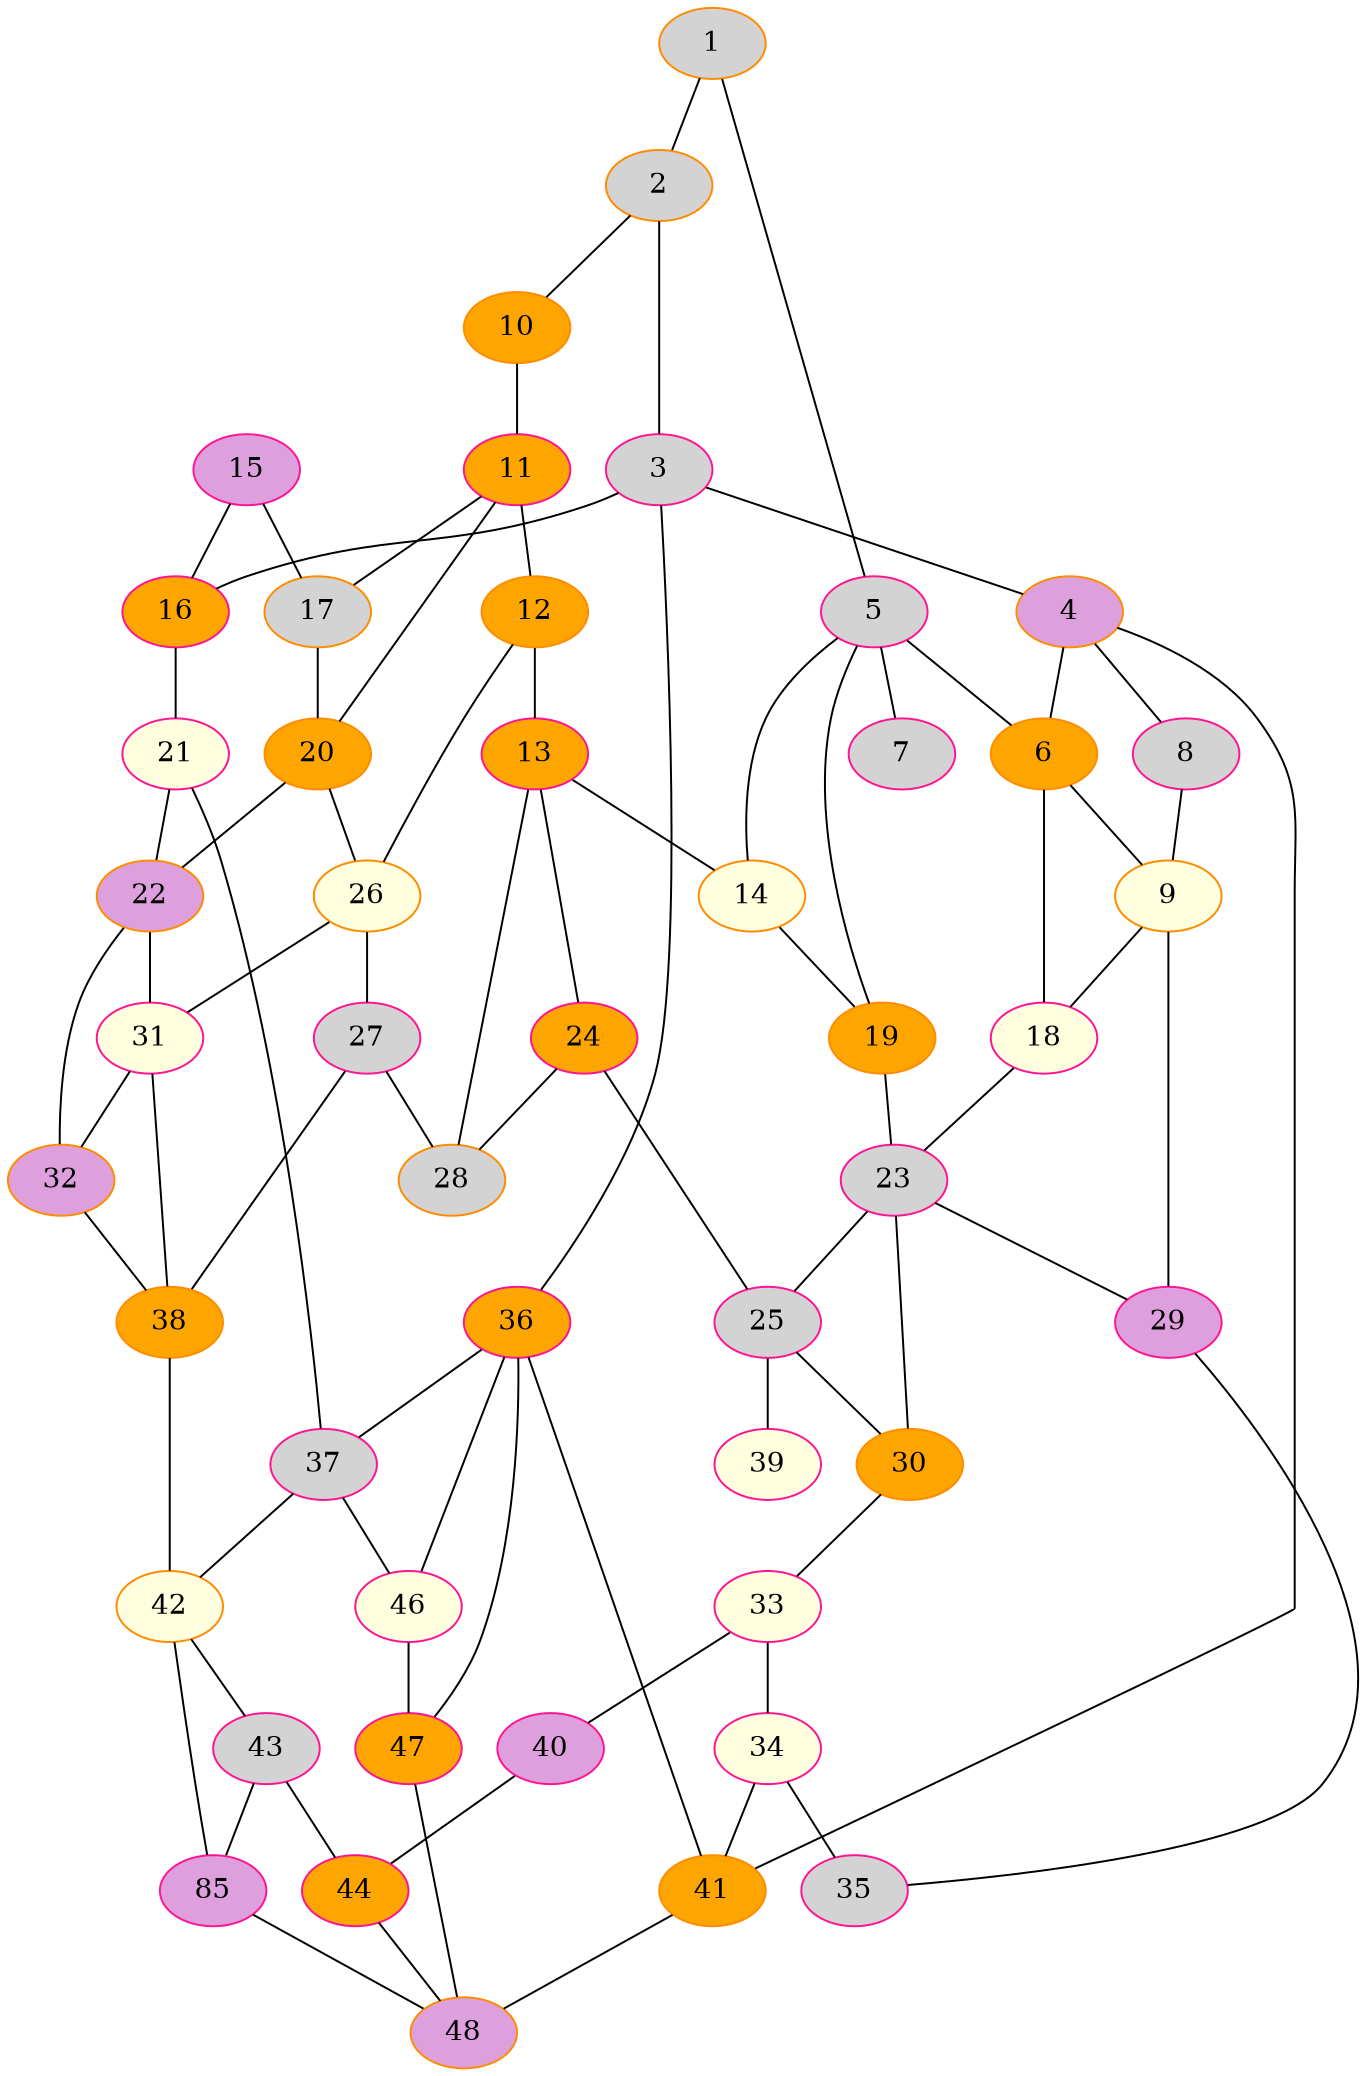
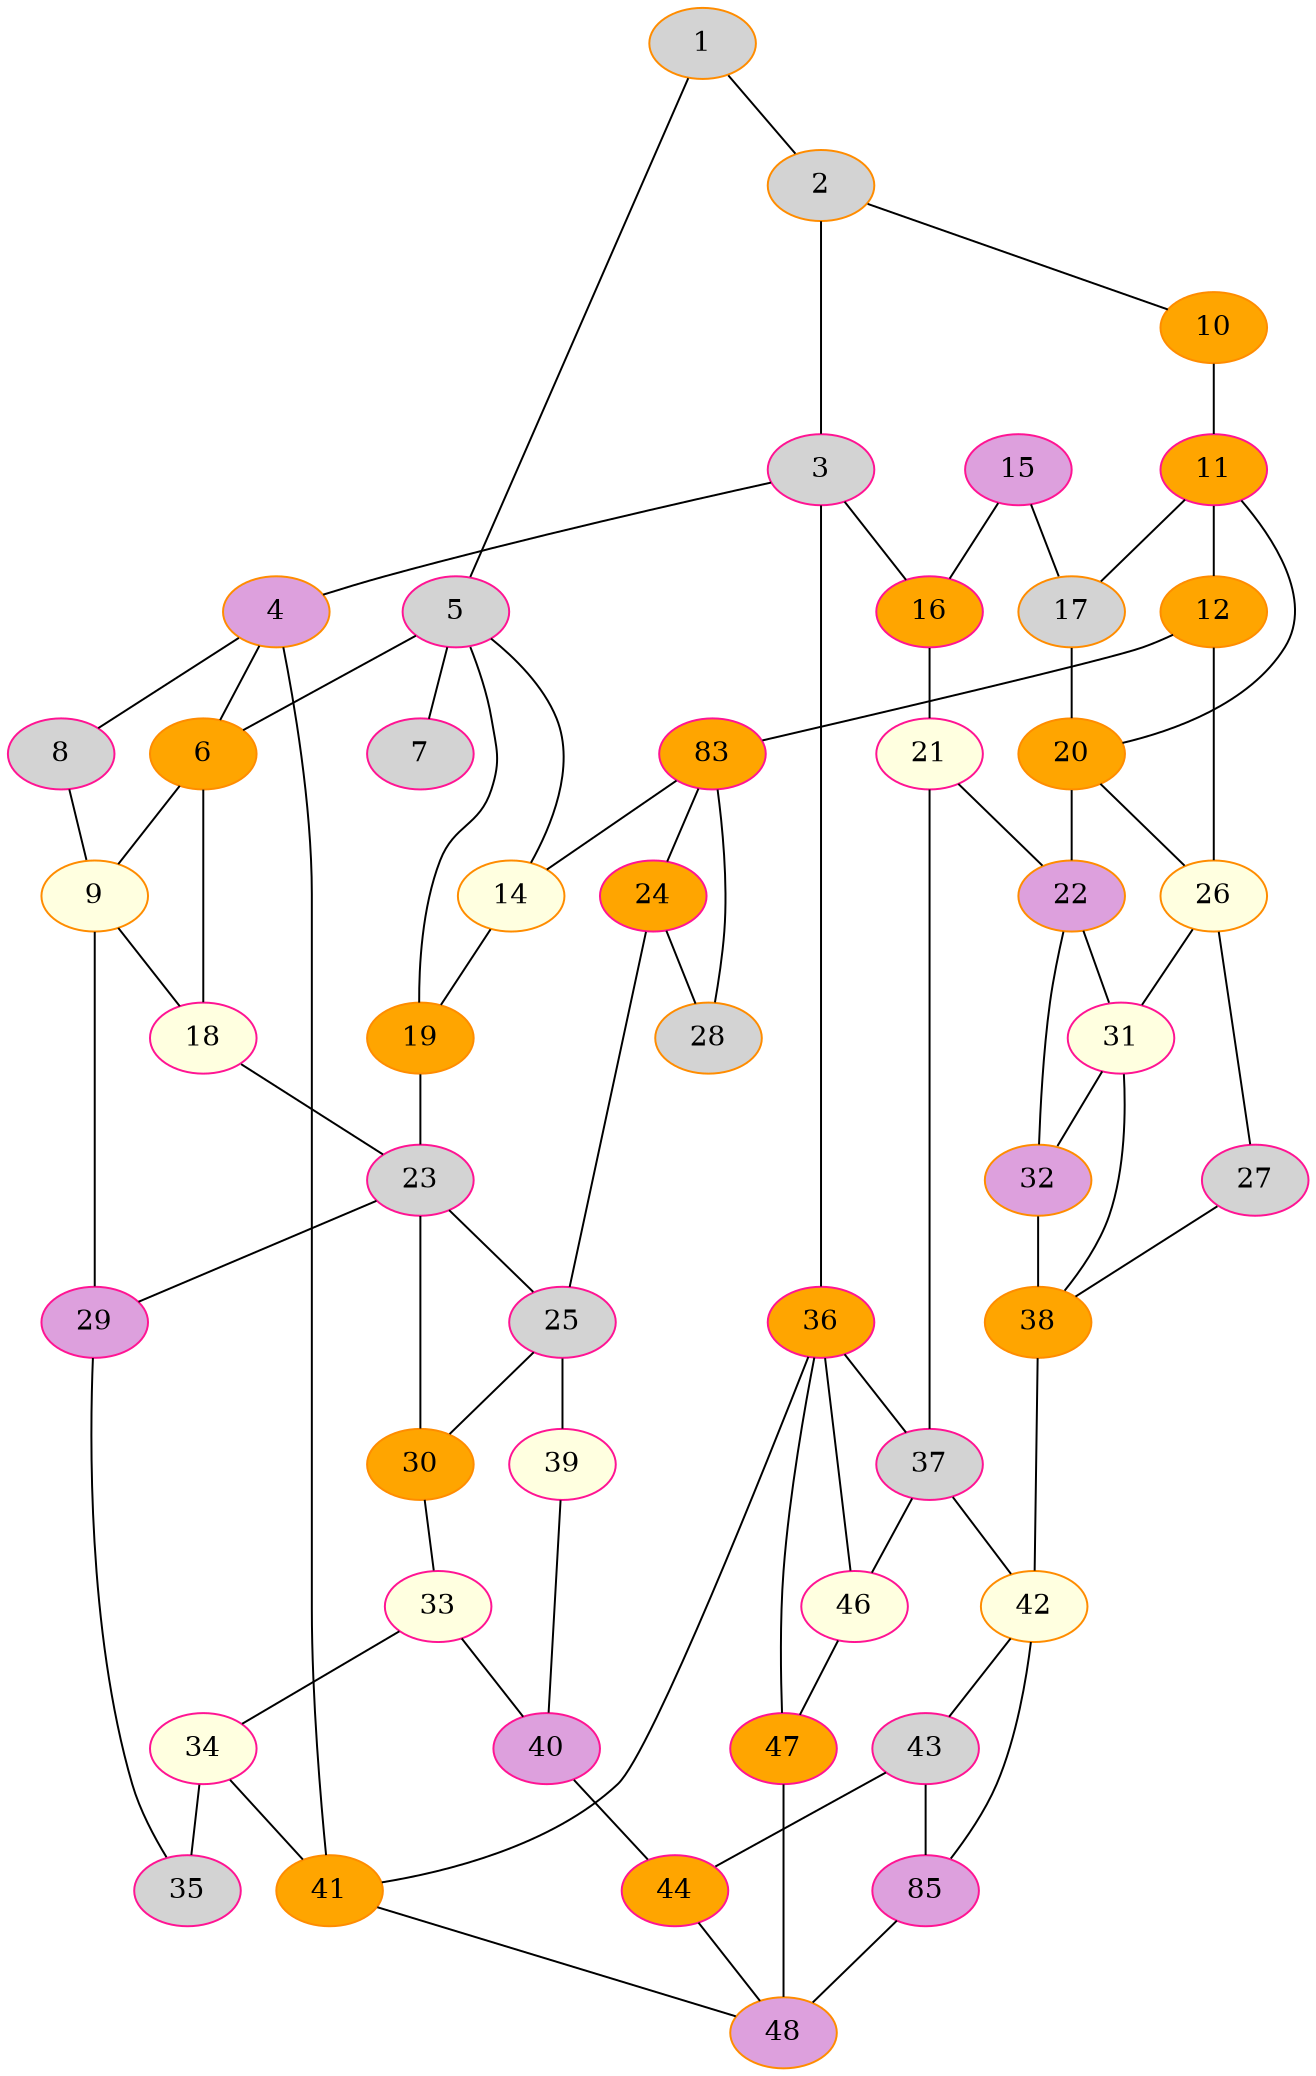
  graph {
    node [color=deeppink fillcolor=orange style=filled]
    edge [weight=1.0]
    1 [color=darkorange fillcolor=lightgrey]
    2 [color=darkorange fillcolor=lightgrey]
    5 [fillcolor=lightgrey]
    3 [fillcolor=lightgrey]
    10 [color=darkorange]
    7 [fillcolor=lightgrey]
    6 [color=darkorange]
    14 [color=darkorange fillcolor=lightyellow]
    19 [color=darkorange]
    4 [color=darkorange fillcolor=plum]
    16
    36
    11
    8 [fillcolor=lightgrey]
    41 [color=darkorange]
    21 [fillcolor=lightyellow]
    37 [fillcolor=lightgrey]
    46 [fillcolor=lightyellow]
    47
    9 [color=darkorange fillcolor=lightyellow]
    18 [fillcolor=lightyellow]
    48 [color=darkorange fillcolor=plum]
    23 [fillcolor=lightgrey]
    29 [fillcolor=plum]
    35 [fillcolor=lightgrey]
    12 [color=darkorange]
    17 [color=darkorange fillcolor=lightgrey]
    20 [color=darkorange]
-   13
+   13 [label=83]
    26 [color=darkorange fillcolor=lightyellow]
    22 [color=darkorange fillcolor=plum]
    24
    28 [color=darkorange fillcolor=lightgrey]
    31 [fillcolor=lightyellow]
    27 [fillcolor=lightgrey]
    25 [fillcolor=lightgrey]
    15 [fillcolor=plum]
    30 [color=darkorange]
    32 [color=darkorange fillcolor=plum]
    42 [color=darkorange fillcolor=lightyellow]
    38 [color=darkorange]
    39 [fillcolor=lightyellow]
    33 [fillcolor=lightyellow]
    40 [fillcolor=plum]
    34 [fillcolor=lightyellow]
    44
    43 [fillcolor=lightgrey]
    n48 [fillcolor=plum label=85]
    1 -- 2
    1 -- 5
    2 -- 3
    2 -- 10
    5 -- 7
    5 -- 6 [weight=2.0]
    5 -- 14
    5 -- 19
    3 -- 4
    3 -- 16
    3 -- 36
    10 -- 11 [weight=2.0]
    6 -- 9
    6 -- 18
    14 -- 19
    19 -- 23 [weight=2.0]
    4 -- 6
    4 -- 8
    4 -- 41
    16 -- 21
    36 -- 41
    36 -- 37
    36 -- 46
    36 -- 47
    11 -- 12 [weight=2.0]
    11 -- 17
    11 -- 20
    8 -- 9 [weight=2.0]
    41 -- 48
    21 -- 37
    21 -- 22
    37 -- 46
    37 -- 42
    46 -- 47 [weight=3.0]
    47 -- 48 [weight=2.0]
    9 -- 18
    9 -- 29 [weight=2.0]
    18 -- 23
    23 -- 29
    23 -- 25
    23 -- 30
    29 -- 35
    12 -- 13 [weight=2.0]
    12 -- 26
    17 -- 20
    20 -- 26
    20 -- 22 [weight=2.0]
    13 -- 14 [weight=2.0]
    13 -- 24
    13 -- 28
    26 -- 31
    26 -- 27
    22 -- 31
    22 -- 32
    24 -- 28
    24 -- 25 [weight=2.0]
    31 -- 32 [weight=3.0]
    31 -- 38
-   27 -- 28 [weight=2.0]
    27 -- 38
    25 -- 30
    25 -- 39 [weight=2.0]
    15 -- 16
    15 -- 17
    30 -- 33
    32 -- 38 [weight=2.0]
    42 -- 43
    42 -- n48
    38 -- 42 [weight=2.0]
+   39 -- 40
    33 -- 40 [weight=3.0]
    33 -- 34 [weight=2.0]
    40 -- 44 [weight=2.0]
    34 -- 41 [weight=2.0]
    34 -- 35 [weight=2.0]
    44 -- 48
    43 -- 44 [weight=2.0]
    43 -- n48 [weight=2.0]
    n48 -- 48
  }
